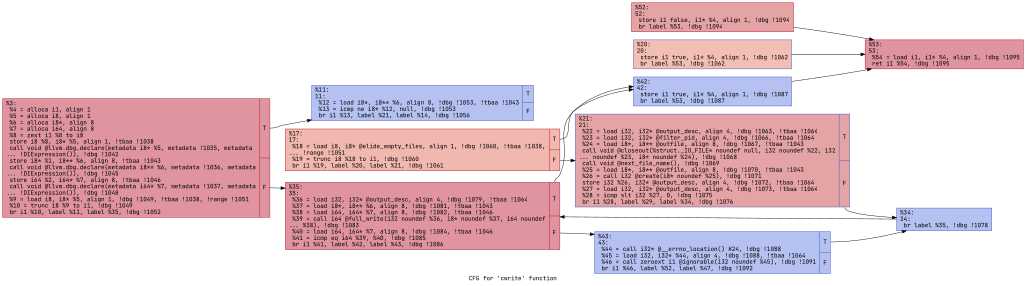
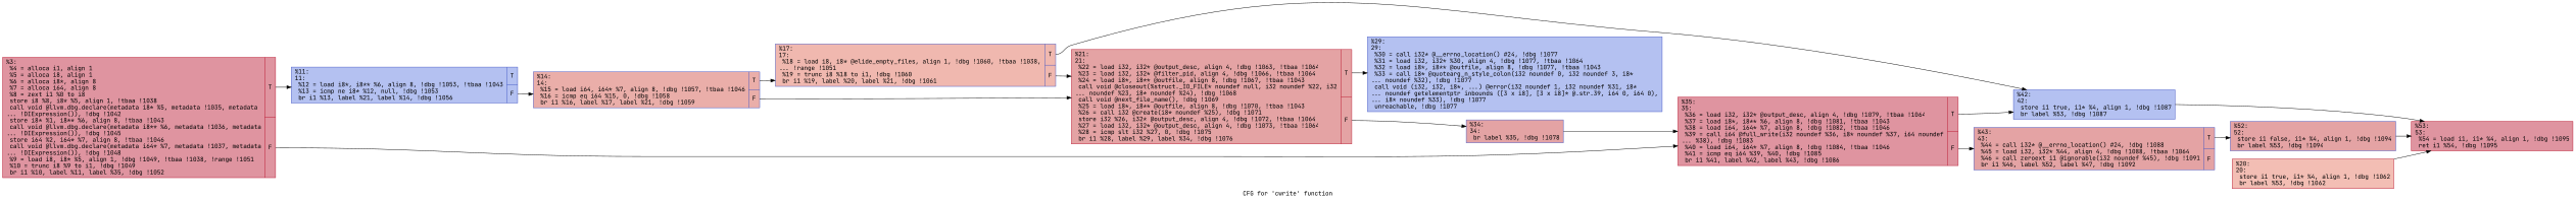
  digraph {
    fontname="JetBrains Mono"
    label="CFG for 'cwrite' function"
    rankdir=LR
    node [color="#3d50c3ff" fillcolor="#c32e3170" fontname="JetBrains Mono" shape=record style=filled]
    edge [fontname="JetBrains Mono" tailport=s0]
    n1 [color="#b70d28ff" fillcolor="#b70d2870" label="{%3:\l  %4 = alloca i1, align 1\l  %5 = alloca i8, align 1\l  %6 = alloca i8*, align 8\l  %7 = alloca i64, align 8\l  %8 = zext i1 %0 to i8\l  store i8 %8, i8* %5, align 1, !tbaa !1038\l  call void @llvm.dbg.declare(metadata i8* %5, metadata !1035, metadata\l... !DIExpression()), !dbg !1042\l  store i8* %1, i8** %6, align 8, !tbaa !1043\l  call void @llvm.dbg.declare(metadata i8** %6, metadata !1036, metadata\l... !DIExpression()), !dbg !1045\l  store i64 %2, i64* %7, align 8, !tbaa !1046\l  call void @llvm.dbg.declare(metadata i64* %7, metadata !1037, metadata\l... !DIExpression()), !dbg !1048\l  %9 = load i8, i8* %5, align 1, !dbg !1049, !tbaa !1038, !range !1051\l  %10 = trunc i8 %9 to i1, !dbg !1049\l  br i1 %10, label %11, label %35, !dbg !1052\l|{<s0>T|<s1>F}}"]
    n2 [fillcolor="#5572df70" label="{%11:\l11:                                               \l  %12 = load i8*, i8** %6, align 8, !dbg !1053, !tbaa !1043\l  %13 = icmp ne i8* %12, null, !dbg !1053\l  br i1 %13, label %21, label %14, !dbg !1056\l|{<s0>T|<s1>F}}"]
    n3 [color="#b70d28ff" fillcolor="#b70d2870" label="{%35:\l35:                                               \l  %36 = load i32, i32* @output_desc, align 4, !dbg !1079, !tbaa !1064\l  %37 = load i8*, i8** %6, align 8, !dbg !1081, !tbaa !1043\l  %38 = load i64, i64* %7, align 8, !dbg !1082, !tbaa !1046\l  %39 = call i64 @full_write(i32 noundef %36, i8* noundef %37, i64 noundef\l... %38), !dbg !1083\l  %40 = load i64, i64* %7, align 8, !dbg !1084, !tbaa !1046\l  %41 = icmp eq i64 %39, %40, !dbg !1085\l  br i1 %41, label %42, label %43, !dbg !1086\l|{<s0>T|<s1>F}}"]
+   n4 [fillcolor="#d0473d70" label="{%14:\l14:                                               \l  %15 = load i64, i64* %7, align 8, !dbg !1057, !tbaa !1046\l  %16 = icmp eq i64 %15, 0, !dbg !1058\l  br i1 %16, label %17, label %21, !dbg !1059\l|{<s0>T|<s1>F}}"]
    n5 [fillcolor="#5572df70" label="{%42:\l42:                                               \l  store i1 true, i1* %4, align 1, !dbg !1087\l  br label %53, !dbg !1087\l}"]
-   n6 [fillcolor="#5572df70" label="{%43:\l43:                                               \l  %44 = call i32* @__errno_location() #24, !dbg !1088\l  %45 = load i32, i32* %44, align 4, !dbg !1088, !tbaa !1064\l  %46 = call zeroext i1 @ignorable(i32 noundef %45), !dbg !1091\l  br i1 %46, label %52, label %47, !dbg !1092\l|{<s0>T|<s1>F}}"]
-   n7 [label="{%21:\l21:                                               \l  %22 = load i32, i32* @output_desc, align 4, !dbg !1063, !tbaa !1064\l  %23 = load i32, i32* @filter_pid, align 4, !dbg !1066, !tbaa !1064\l  %24 = load i8*, i8** @outfile, align 8, !dbg !1067, !tbaa !1043\l  call void @closeout(%struct._IO_FILE* noundef null, i32 noundef %22, i32\l... noundef %23, i8* noundef %24), !dbg !1068\l  call void @next_file_name(), !dbg !1069\l  %25 = load i8*, i8** @outfile, align 8, !dbg !1070, !tbaa !1043\l  %26 = call i32 @create(i8* noundef %25), !dbg !1071\l  store i32 %26, i32* @output_desc, align 4, !dbg !1072, !tbaa !1064\l  %27 = load i32, i32* @output_desc, align 4, !dbg !1073, !tbaa !1064\l  %28 = icmp slt i32 %27, 0, !dbg !1075\l  br i1 %28, label %29, label %34, !dbg !1076\l|{<s0>T|<s1>F}}"]
-   n9 [fillcolor="#5572df70" label="{%34:\l34:                                               \l  br label %35, !dbg !1078\l}"]
-   n10 [color="#b70d28ff" fillcolor="#dc5d4a70" label="{%17:\l17:                                               \l  %18 = load i8, i8* @elide_empty_files, align 1, !dbg !1060, !tbaa !1038,\l... !range !1051\l  %19 = trunc i8 %18 to i1, !dbg !1060\l  br i1 %19, label %20, label %21, !dbg !1061\l|{<s0>T|<s1>F}}"]
+   n6 [label="{%43:\l43:                                               \l  %44 = call i32* @__errno_location() #24, !dbg !1088\l  %45 = load i32, i32* %44, align 4, !dbg !1088, !tbaa !1064\l  %46 = call zeroext i1 @ignorable(i32 noundef %45), !dbg !1091\l  br i1 %46, label %52, label %47, !dbg !1092\l|{<s0>T|<s1>F}}"]
+   n7 [color="#b70d28ff" label="{%21:\l21:                                               \l  %22 = load i32, i32* @output_desc, align 4, !dbg !1063, !tbaa !1064\l  %23 = load i32, i32* @filter_pid, align 4, !dbg !1066, !tbaa !1064\l  %24 = load i8*, i8** @outfile, align 8, !dbg !1067, !tbaa !1043\l  call void @closeout(%struct._IO_FILE* noundef null, i32 noundef %22, i32\l... noundef %23, i8* noundef %24), !dbg !1068\l  call void @next_file_name(), !dbg !1069\l  %25 = load i8*, i8** @outfile, align 8, !dbg !1070, !tbaa !1043\l  %26 = call i32 @create(i8* noundef %25), !dbg !1071\l  store i32 %26, i32* @output_desc, align 4, !dbg !1072, !tbaa !1064\l  %27 = load i32, i32* @output_desc, align 4, !dbg !1073, !tbaa !1064\l  %28 = icmp slt i32 %27, 0, !dbg !1075\l  br i1 %28, label %29, label %34, !dbg !1076\l|{<s0>T|<s1>F}}"]
+   n8 [fillcolor="#5572df70" label="{%29:\l29:                                               \l  %30 = call i32* @__errno_location() #24, !dbg !1077\l  %31 = load i32, i32* %30, align 4, !dbg !1077, !tbaa !1064\l  %32 = load i8*, i8** @outfile, align 8, !dbg !1077, !tbaa !1043\l  %33 = call i8* @quotearg_n_style_colon(i32 noundef 0, i32 noundef 3, i8*\l... noundef %32), !dbg !1077\l  call void (i32, i32, i8*, ...) @error(i32 noundef 1, i32 noundef %31, i8*\l... noundef getelementptr inbounds ([3 x i8], [3 x i8]* @.str.39, i64 0, i64 0),\l... i8* noundef %33), !dbg !1077\l  unreachable, !dbg !1077\l}"]
+   n9 [label="{%34:\l34:                                               \l  br label %35, !dbg !1078\l}"]
+   n10 [fillcolor="#dc5d4a70" label="{%17:\l17:                                               \l  %18 = load i8, i8* @elide_empty_files, align 1, !dbg !1060, !tbaa !1038,\l... !range !1051\l  %19 = trunc i8 %18 to i1, !dbg !1060\l  br i1 %19, label %20, label %21, !dbg !1061\l|{<s0>T|<s1>F}}"]
    n11 [color="#b70d28ff" fillcolor="#b70d2870" label="{%53:\l53:                                               \l  %54 = load i1, i1* %4, align 1, !dbg !1095\l  ret i1 %54, !dbg !1095\l}"]
-   n12 [color="#b70d28ff" label="{%52:\l52:                                               \l  store i1 false, i1* %4, align 1, !dbg !1094\l  br label %53, !dbg !1094\l}"]
-   n13 [fillcolor="#e36c5570" label="{%20:\l20:                                               \l  store i1 true, i1* %4, align 1, !dbg !1062\l  br label %53, !dbg !1062\l}"]
+   n12 [label="{%52:\l52:                                               \l  store i1 false, i1* %4, align 1, !dbg !1094\l  br label %53, !dbg !1094\l}"]
+   n13 [color="#b70d28ff" fillcolor="#e36c5570" label="{%20:\l20:                                               \l  store i1 true, i1* %4, align 1, !dbg !1062\l  br label %53, !dbg !1062\l}"]
    n1 -> n2
    n1 -> n3 [tailport=s1]
+   n2 -> n4 [tailport=s1]
    n3 -> n5
    n3 -> n6 [tailport=s1]
+   n4 -> n7 [tailport=s1]
+   n4 -> n10
    n5 -> n11
-   n6 -> n9
+   n6 -> n12
+   n7 -> n8
    n7 -> n9 [tailport=s1]
    n9 -> n3
    n10 -> n5
    n10 -> n7 [tailport=s1]
    n12 -> n11
    n13 -> n11
  }
